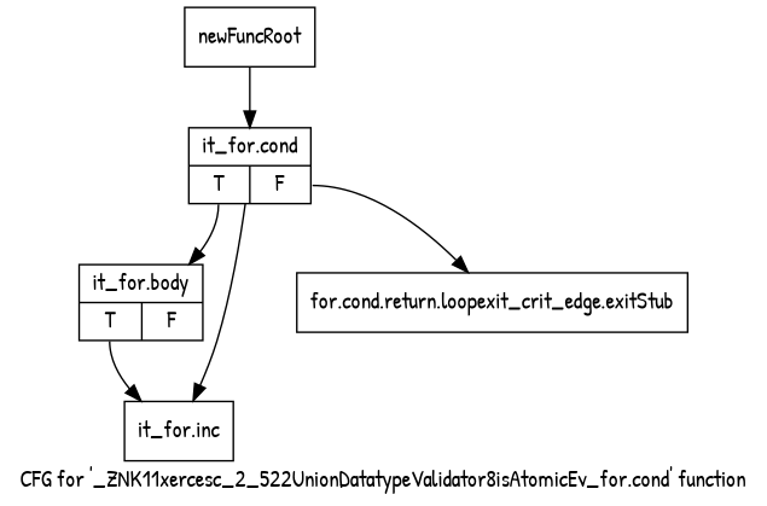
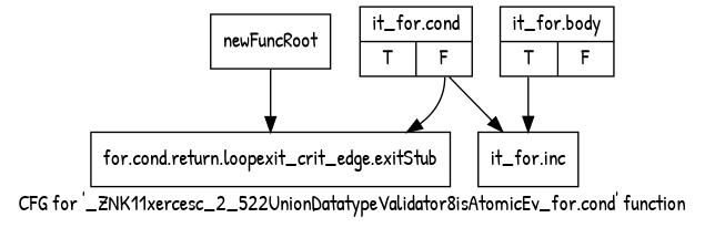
  digraph {
    fontname="Patrick Hand"
    label="CFG for '_ZNK11xercesc_2_522UnionDatatypeValidator8isAtomicEv_for.cond' function"
    node [fontname="Patrick Hand" shape=record]
    edge [fontname="Patrick Hand"]
    n1 [label="{newFuncRoot}"]
    n2 [label="{it_for.cond|{<s0>T|<s1>F}}"]
    n3 [label="{for.cond.return.loopexit_crit_edge.exitStub}"]
    n4 [label="{it_for.body|{<s0>T|<s1>F}}"]
    n5 [label="{it_for.inc}"]
-   n1 -> n2
+   n1 -> n3
    n2 -> n3 [tailport=s1]
-   n2 -> n4 [tailport=s0]
    n2 -> n5
    n4 -> n5 [tailport=s0]
  }
